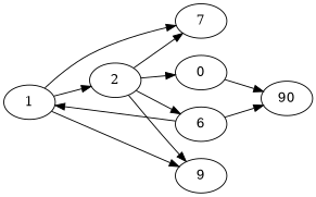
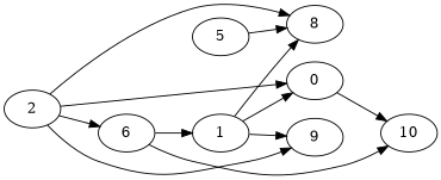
  digraph {
    rankdir=LR
    node [alpha=0.18]
    1 [expect_size=26946560]
-   7 [expect_size=44479488]
+   7 [expect_size=44479488 label=8]
    n3 [alpha=0.19 expect_size=44531712 label=0]
    9 [alpha=0.11 expect_size=25821184]
    6 [alpha=0.04 expect_size=9085952]
-   10 [expect_size=40136704 label=90]
+   10 [expect_size=40136704]
    2 [alpha=0.16 expect_size=44549120]
+   5 [alpha=0.13 expect_size=31849472]
    1 -> 7
-   1 -> 2
+   1 -> n3
    1 -> 9
    n3 -> 10
    6 -> 1
    6 -> 10
    2 -> 7
    2 -> n3
    2 -> 9
    2 -> 6
+   5 -> 7
  }
